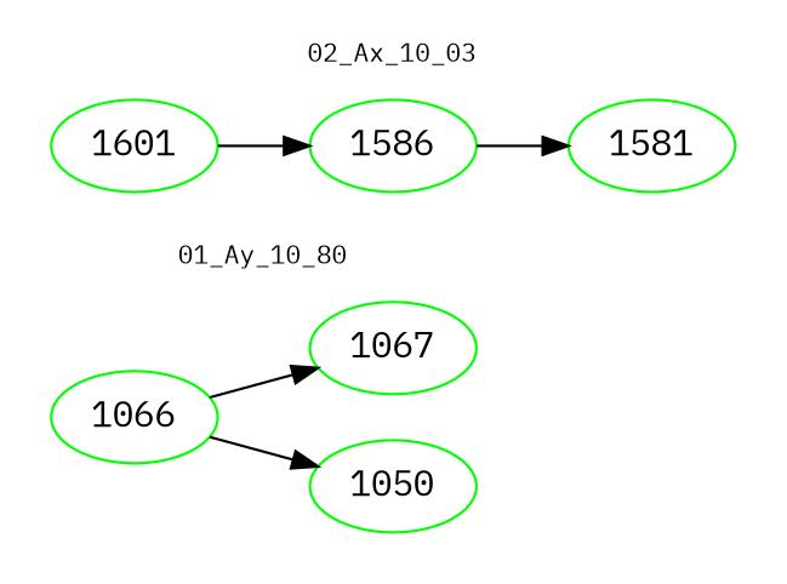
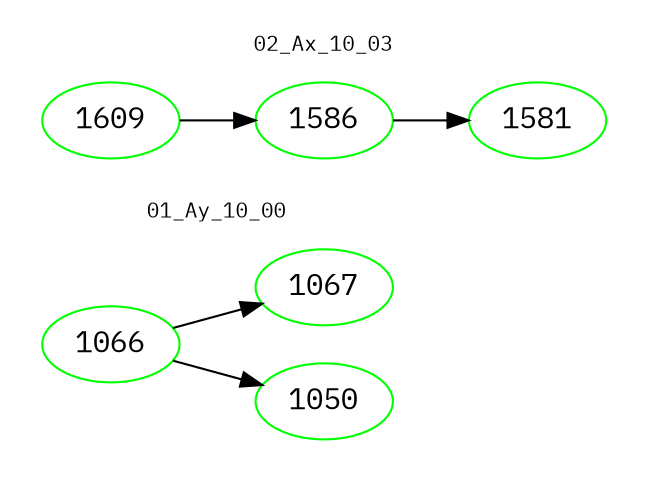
  digraph {
    fontname="IBM Plex Mono"
    rankdir=LR
    node [color=green fontname="IBM Plex Mono"]
    edge [color=black fontname="IBM Plex Mono"]
    n1 [label=1066]
    n2 [label=1050]
    n3 [label=1067]
    n4 [label=1586]
    n5 [label=1581]
-   n6 [label=1601]
+   n6 [label=1609]
    subgraph cluster_1 {
      color=white
      fontsize=10
-     label="01_Ay_10_80"
+     label="01_Ay_10_00"
      n1
      n2
      n3
    }
    subgraph cluster_2 {
      color=white
      fontsize=10
      label="02_Ax_10_03"
      n4
      n5
      n6
    }
    n1 -> n2
    n1 -> n3
    n4 -> n5
    n6 -> n4
  }
